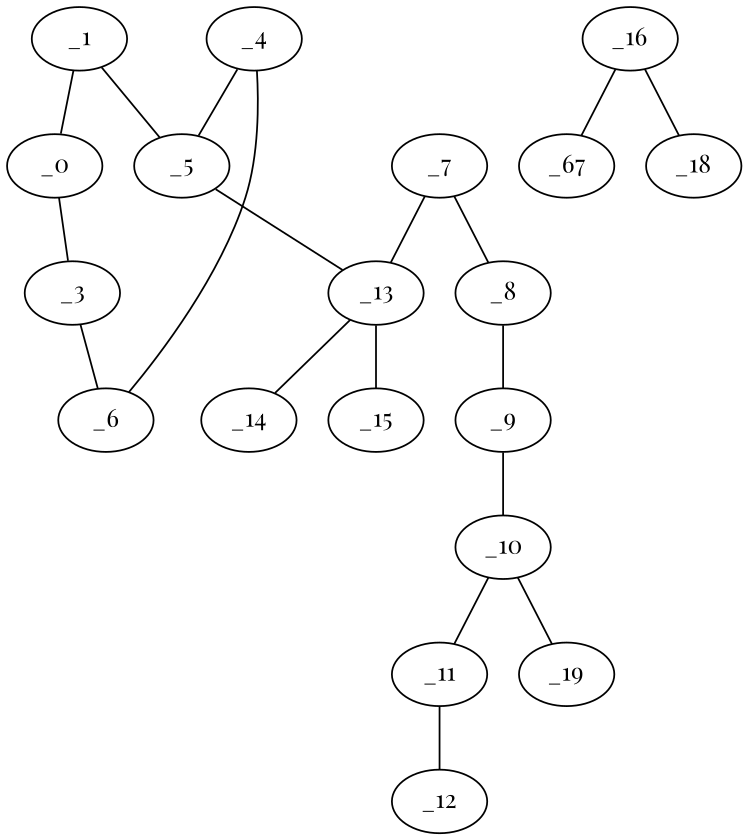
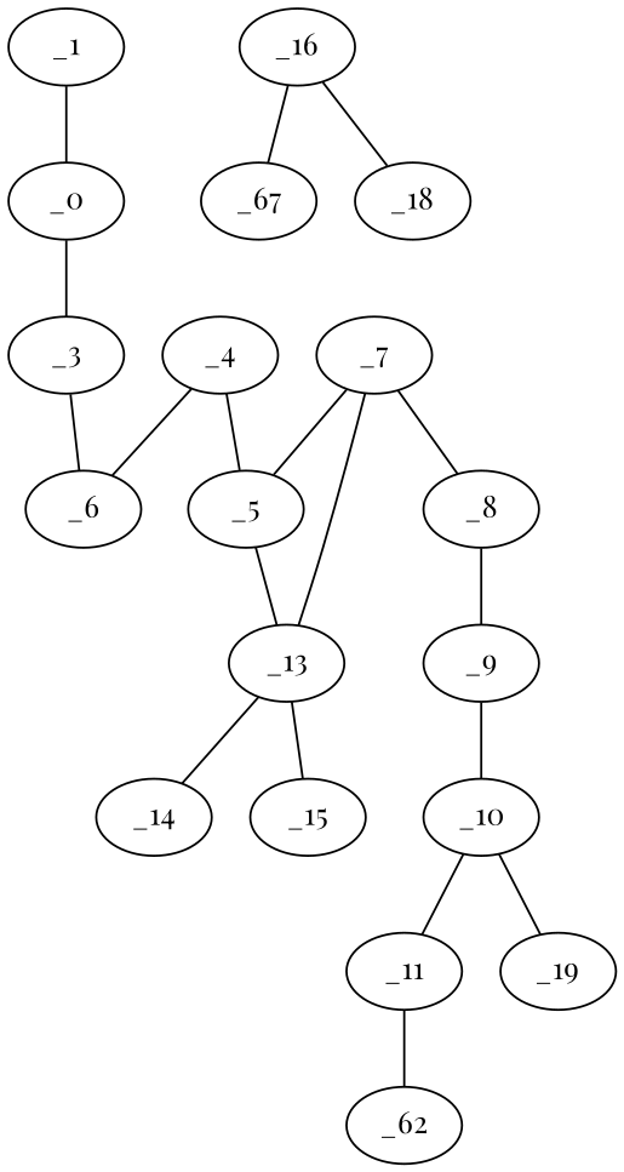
  graph {
    fontname="Playfair Display"
    node [charge=0 chem=1 fontname="Playfair Display" symbol="C  " x=4.5981 y=-0.5]
    edge [fontname="Playfair Display" valence=1]
    _1 [x=5.4641 y=-2]
    n2 [label=_0 x=5.4641 y=-3]
    _5 [y=-1.5]
    _3 [y=-3.5]
    _13 [chem=5 symbol="S  "]
    _6 [x=3.732 y=-3]
    _14 [chem=2 symbol="O  " x=5.5981]
    _15 [chem=2 symbol="O  " x=3.5981]
    _4 [x=3.7321 y=-2]
    _16 [charge=1 chem=4 symbol="N  " x=2.866 y=-1.5]
    n11 [chem=2 label=_67 symbol="O  " x=2 y=-2]
    _18 [charge=-1 chem=2 symbol="O  " x=2.866]
    _7 [y=0.5]
    _8 [x=3.7321 y=1]
    _9 [x=3.7321 y=2]
-   _12 [x=5.4641 y=1]
+   _12 [x=5.4641 y=1 label=_62]
    _10 [y=2.5]
    _11 [x=5.4641 y=2]
    _19 [y=3.5]
    _1 -- n2
-   _1 -- _5 [valence=2]
+   _7 -- _5 [valence=2]
    n2 -- _3 [valence=2]
    _5 -- _13
    _3 -- _6
    _13 -- _14 [valence=2]
    _13 -- _15 [valence=2]
    _4 -- _5
    _4 -- _6 [valence=2]
    _16 -- n11 [valence=2]
    _16 -- _18
    _7 -- _13
    _7 -- _8
    _8 -- _9 [valence=2]
    _9 -- _10
    _10 -- _11 [valence=2]
    _10 -- _19
    _11 -- _12
  }
